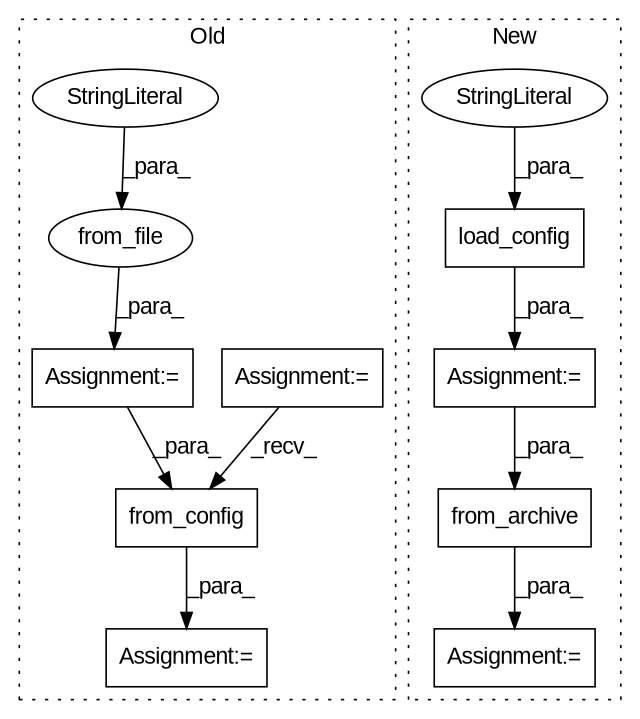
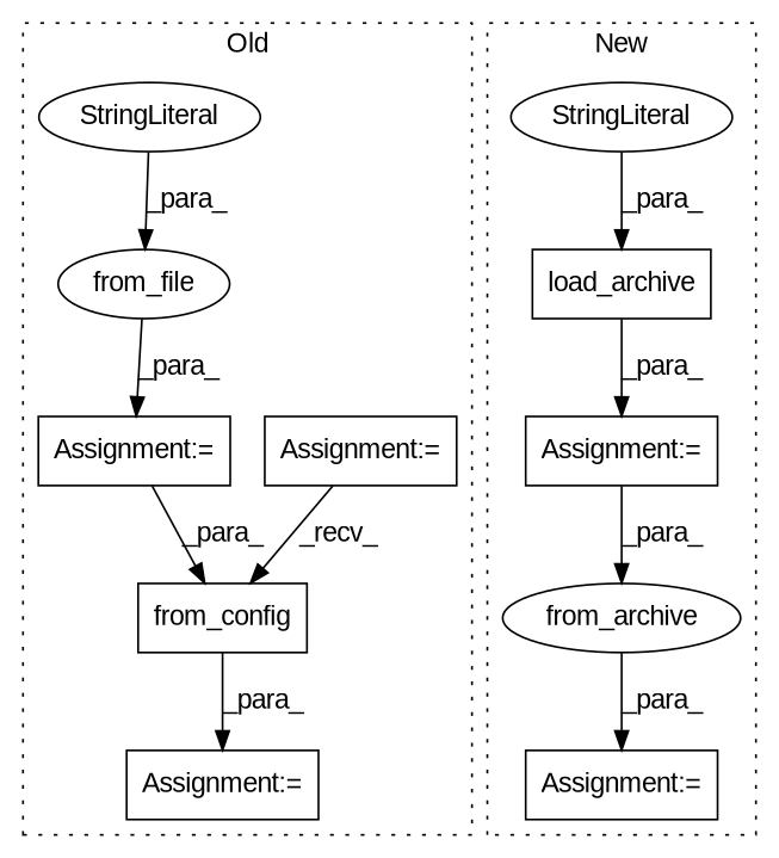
  digraph {
    fontname="Liberation Sans"
    node [a=7 fontname="Liberation Sans" l=1 shape=box]
    edge [fontname="Liberation Sans"]
    n1 [a=32 l="10,1" label=from_file s="1670,1716" shape=ellipse]
    n2 [a=32 l="12,1" label=from_config s="1766,1784"]
    n3 [l=28 label="Assignment:=" s=1291]
    n4 [label="Assignment:=" s=1662]
    n5 [a=45 l=36 label=StringLiteral s=1680 shape=ellipse]
    n6 [label="Assignment:=" s=1952]
-   n7 [a=32 l="13,1" label=from_archive s="1946,1970"]
-   n8 [a=32 l="13,1" label=load_config s="1851,1915"]
+   n7 [a=32 l="13,1" label=from_archive s="1946,1970" shape=ellipse]
+   n8 [a=32 l="13,1" label=load_archive s="1851,1915"]
    n9 [label="Assignment:=" s=1850]
    n10 [a=45 l=51 label=StringLiteral s=1864 shape=ellipse]
    n11 [label="Assignment:=" s=1935]
    subgraph cluster_1 {
      label=Old
      style=dotted
      n1
      n2
      n3
      n4
      n5
      n6
    }
    subgraph cluster_2 {
      label=New
      style=dotted
      n7
      n8
      n9
      n10
      n11
    }
    n1 -> n4 [label=_para_]
    n2 -> n6 [label=_para_]
    n3 -> n2 [label=_recv_]
    n4 -> n2 [label=_para_]
    n5 -> n1 [label=_para_]
    n7 -> n11 [label=_para_]
    n8 -> n9 [label=_para_]
    n9 -> n7 [label=_para_]
    n10 -> n8 [label=_para_]
  }
